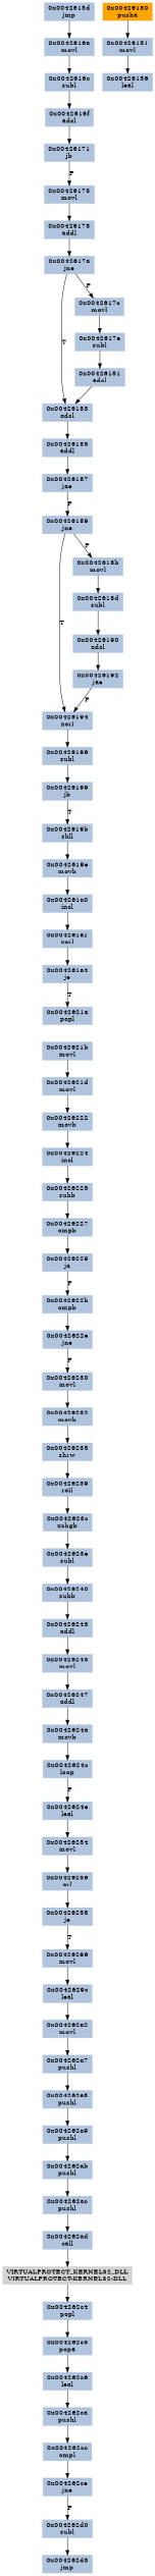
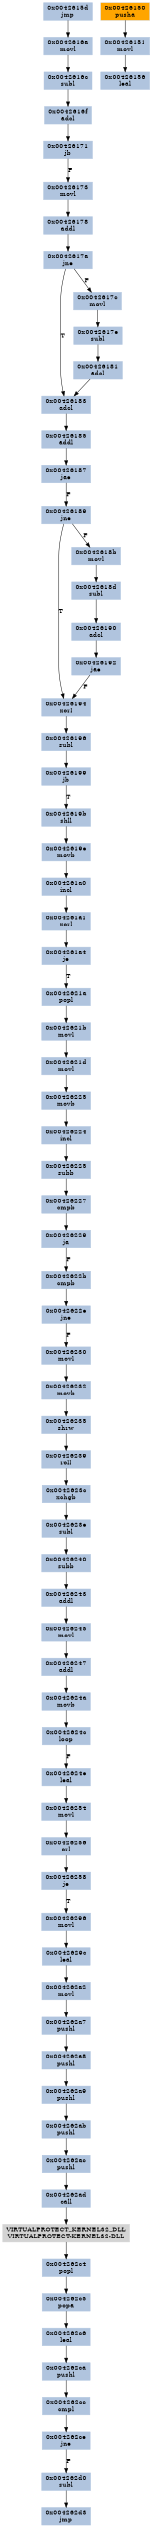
  strict digraph {
    node [color=lightsteelblue fillcolor=lightsteelblue shape=rectangle style=filled]
    edge [color="#000000"]
    n1 [label="0x004262ca\npushl"]
    n2 [label="0x004262cc\ncmpl"]
    n3 [label="0x004262ce\njne"]
    n4 [label="0x004262d0\nsubl"]
    n5 [label="0x00426187\njae"]
    n6 [label="0x00426189\njne"]
    n7 [label="0x00426194\nxorl"]
    n8 [label="0x0042618b\nmovl"]
    n9 [label="0x00426196\nsubl"]
    n10 [label="0x0042618d\nsubl"]
    n11 [label="0x0042622e\njne"]
    n12 [label="0x00426230\nmovl"]
    n13 [label="0x00426232\nmovb"]
    n14 [label="0x00426235\nshrw"]
    n15 [label="0x00426239\nroll"]
    n16 [label="0x0042623c\nxchgb"]
    n17 [label="0x0042623e\nsubl"]
    n18 [label="0x0042624c\nloop"]
    n19 [label="0x0042624e\nleal"]
    n20 [label="0x00426254\nmovl"]
    n21 [label="0x00426256\norl"]
    n22 [label="0x00426245\nmovl"]
    n23 [label="0x00426247\naddl"]
    n24 [label="0x0042624a\nmovb"]
    n25 [label="0x004262c5\npopa"]
    n26 [label="0x004262c6\nleal"]
    n27 [label="0x004262a2\nmovl"]
    n28 [label="0x004262a7\npushl"]
    n29 [label="0x004262a8\npushl"]
    n30 [label="0x004262a9\npushl"]
    n31 [label="0x00426151\nmovl"]
    n32 [label="0x00426156\nleal"]
    n33 [label="0x00426240\nsubb"]
    n34 [label="0x00426243\naddl"]
    n35 [label="0x00426229\nja"]
    n36 [label="0x0042622b\ncmpb"]
    n37 [label="0x0042621a\npopl"]
    n38 [label="0x0042621b\nmovl"]
    n39 [label="0x0042621d\nmovl"]
-   n40 [label="0x00426222\nmovb"]
+   n40 [label="0x00426225\nmovb"]
    n41 [label="0x004262d3\njmp"]
    n42 [label="0x00426199\njb"]
    n43 [label="0x0042619b\nshll"]
    n44 [label="0x0042619e\nmovb"]
    n45 [label="0x004261a0\nincl"]
    n46 [label="0x00426181\nadcl"]
    n47 [label="0x00426183\nadcl"]
    n48 [label="0x00426185\naddl"]
    n49 [label="0x0042616f\nadcl"]
    n50 [label="0x00426171\njb"]
    n51 [label="0x00426173\nmovl"]
    n52 [label="0x00426178\naddl"]
    n53 [label="0x0042617e\nsubl"]
    n54 [label="0x0042617a\njne"]
    n55 [label="0x0042617c\nmovl"]
    n56 [label="0x004262c4\npopl"]
    n57 [label="0x004262ab\npushl"]
    n58 [label="0x004262ac\npushl"]
    n59 [label="0x004262ad\ncall"]
    n60 [color=lightgrey fillcolor=lightgrey label="VIRTUALPROTECT_KERNEL32_DLL\nVIRTUALPROTECT-KERNEL32-DLL"]
    n61 [label="0x00426258\nje"]
    n62 [label="0x00426296\nmovl"]
    n63 [label="0x0042629c\nleal"]
    n64 [label="0x00426224\nincl"]
    n65 [label="0x00426225\nsubb"]
    n66 [label="0x00426227\ncmpb"]
    n67 [label="0x004261a1\nxorl"]
    n68 [label="0x00426190\nadcl"]
    n69 [label="0x0042615d\njmp"]
    n70 [label="0x0042616a\nmovl"]
    n71 [label="0x0042616c\nsubl"]
    n72 [label="0x00426192\njae"]
    n73 [label="0x004261a4\nje"]
    n74 [color=lightgrey fillcolor=orange label="0x00426150\npusha"]
    n1 -> n2
    n2 -> n3
    n3 -> n4 [label=F]
    n4 -> n41
    n5 -> n6 [label=F]
    n6 -> n7 [label=T]
    n6 -> n8 [label=F]
    n7 -> n9
    n8 -> n10
    n9 -> n42
    n10 -> n68
    n11 -> n12 [label=F]
    n12 -> n13
    n13 -> n14
    n14 -> n15
    n15 -> n16
    n16 -> n17
    n17 -> n33
    n18 -> n19 [label=F]
    n19 -> n20
    n20 -> n21
    n21 -> n61
    n22 -> n23
    n23 -> n24
    n24 -> n18
    n25 -> n26
    n26 -> n1
    n27 -> n28
    n28 -> n29
    n29 -> n30
    n30 -> n57
    n31 -> n32
    n33 -> n34
    n34 -> n22
    n35 -> n36 [label=F]
    n36 -> n11
+   n37 -> n38
    n38 -> n39
    n39 -> n40
    n40 -> n64
    n42 -> n43 [label=T]
    n43 -> n44
    n44 -> n45
    n45 -> n67
    n46 -> n47
    n47 -> n48
    n48 -> n5
    n49 -> n50
    n50 -> n51 [label=F]
    n51 -> n52
    n52 -> n54
    n53 -> n46
    n54 -> n47 [label=T]
    n54 -> n55 [label=F]
    n55 -> n53
    n56 -> n25
    n57 -> n58
    n58 -> n59
    n59 -> n60
    n60 -> n56
    n61 -> n62 [label=T]
    n62 -> n63
    n63 -> n27
    n64 -> n65
    n65 -> n66
    n66 -> n35
    n67 -> n73
    n68 -> n72
    n69 -> n70
    n70 -> n71
    n71 -> n49
    n72 -> n7 [label=F]
    n73 -> n37 [label=T]
    n74 -> n31
  }
